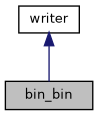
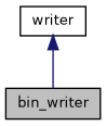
  digraph {
    node [color=black fontname=Helvetica fontsize=10 shape=record style=filled]
-   n1 [fillcolor=grey75 fontcolor=black height=0.2 label=bin_bin width=0.4]
+   n1 [fillcolor=grey75 fontcolor=black height=0.2 label=bin_writer width=0.4]
    n2 [fillcolor=white height=0.2 label=writer width=0.4]
    n2 -> n1 [color=midnightblue dir=back fontname=Helvetica fontsize=10 labelfontname=Helvetica labelfontsize=10 style=solid]
  }
